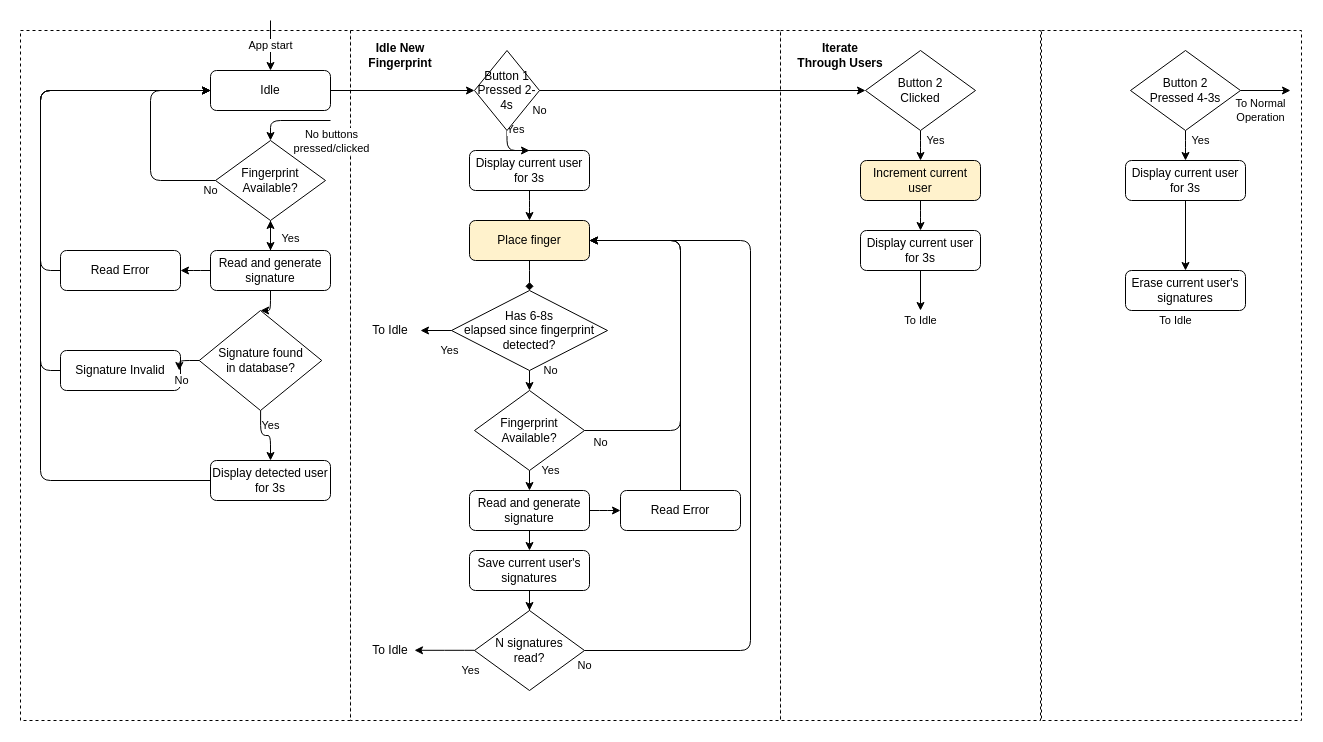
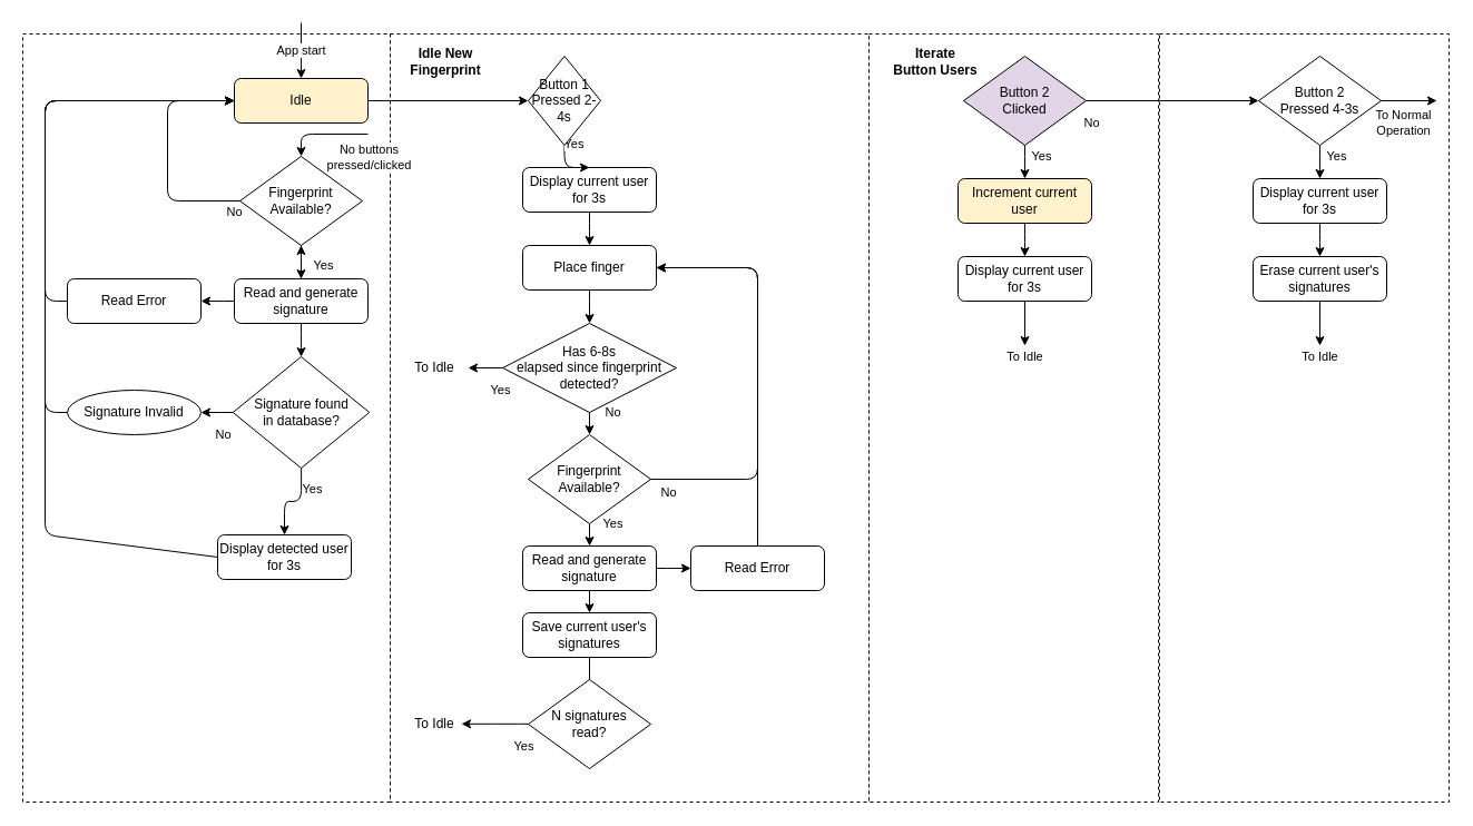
  <mxCell id="0" />
  <mxCell id="1" parent="0" />
  <mxCell id="2" value="" style="rounded=0;whiteSpace=wrap;html=1;dashed=1;" parent="1" vertex="1"><mxGeometry x="1041" y="30" width="260" height="690" as="geometry" /></mxCell>
  <mxCell id="3" value="" style="rounded=0;whiteSpace=wrap;html=1;dashed=1;" parent="1" vertex="1"><mxGeometry x="780" y="30" width="260" height="690" as="geometry" /></mxCell>
  <mxCell id="4" value="" style="rounded=0;whiteSpace=wrap;html=1;dashed=1;" parent="1" vertex="1"><mxGeometry x="350" y="30" width="430" height="690" as="geometry" /></mxCell>
  <mxCell id="5" value="" style="rounded=0;whiteSpace=wrap;html=1;dashed=1;" parent="1" vertex="1"><mxGeometry x="20" y="30" width="330" height="690" as="geometry" /></mxCell>
  <mxCell id="6" value="" style="edgeStyle=orthogonalEdgeStyle;rounded=1;orthogonalLoop=1;jettySize=auto;html=1;startArrow=none;startFill=0;entryX=0;entryY=0.5;entryDx=0;entryDy=0;" parent="1" source="7" target="21" edge="1"><mxGeometry relative="1" as="geometry" /></mxCell>
- <mxCell id="7" value="Idle" style="rounded=1;whiteSpace=wrap;html=1;fontSize=12;glass=0;strokeWidth=1;shadow=0;" parent="1" vertex="1"><mxGeometry x="210" y="70" width="120" height="40" as="geometry" /></mxCell>
+ <mxCell id="7" value="Idle" style="rounded=1;whiteSpace=wrap;html=1;fontSize=12;glass=0;strokeWidth=1;shadow=0;fillColor=#fff2cc;" parent="1" vertex="1"><mxGeometry x="210" y="70" width="120" height="40" as="geometry" /></mxCell>
  <mxCell id="8" value="" style="edgeStyle=orthogonalEdgeStyle;rounded=1;orthogonalLoop=1;jettySize=auto;html=1;startArrow=none;startFill=0;" parent="1" source="11" target="12" edge="1"><mxGeometry relative="1" as="geometry" /></mxCell>
  <mxCell id="9" value="" style="edgeStyle=orthogonalEdgeStyle;rounded=1;orthogonalLoop=1;jettySize=auto;html=1;startArrow=none;startFill=0;" parent="1" source="11" target="31" edge="1"><mxGeometry relative="1" as="geometry" /></mxCell>
  <mxCell id="10" value="" style="edgeStyle=orthogonalEdgeStyle;rounded=1;orthogonalLoop=1;jettySize=auto;html=1;startArrow=none;startFill=0;" parent="1" source="11" target="28" edge="1"><mxGeometry relative="1" as="geometry" /></mxCell>
  <mxCell id="11" value="Read and generate signature" style="rounded=1;whiteSpace=wrap;html=1;fontSize=12;glass=0;strokeWidth=1;shadow=0;" parent="1" vertex="1"><mxGeometry x="210" y="250" width="120" height="40" as="geometry" /></mxCell>
  <mxCell id="12" value="Read Error" style="rounded=1;whiteSpace=wrap;html=1;fontSize=12;glass=0;strokeWidth=1;shadow=0;" parent="1" vertex="1"><mxGeometry x="60" y="250" width="120" height="40" as="geometry" /></mxCell>
- <mxCell id="13" value="Display detected user for 3s" style="rounded=1;whiteSpace=wrap;html=1;fontSize=12;glass=0;strokeWidth=1;shadow=0;" parent="1" vertex="1"><mxGeometry x="210" y="460" width="120" height="40" as="geometry" /></mxCell>
- <mxCell id="14" value="Signature Invalid" style="rounded=1;whiteSpace=wrap;html=1;fontSize=12;glass=0;strokeWidth=1;shadow=0;" parent="1" vertex="1"><mxGeometry x="60" y="350" width="120" height="40" as="geometry" /></mxCell>
+ <mxCell id="13" value="Display detected user for 3s" style="rounded=1;whiteSpace=wrap;html=1;fontSize=12;glass=0;strokeWidth=1;shadow=0;" parent="1" vertex="1"><mxGeometry x="195" y="480" width="120" height="40" as="geometry" /></mxCell>
+ <mxCell id="14" value="Signature Invalid" style="ellipse;whiteSpace=wrap;html=1;fontSize=12;glass=0;strokeWidth=1;shadow=0;" parent="1" vertex="1"><mxGeometry x="60" y="350" width="120" height="40" as="geometry" /></mxCell>
  <mxCell id="15" value="" style="edgeStyle=orthogonalEdgeStyle;rounded=1;orthogonalLoop=1;jettySize=auto;html=1;startArrow=none;startFill=0;entryX=0.5;entryY=0;entryDx=0;entryDy=0;" parent="1" source="16" target="38" edge="1"><mxGeometry relative="1" as="geometry" /></mxCell>
  <mxCell id="16" value="Display current user for 3s" style="rounded=1;whiteSpace=wrap;html=1;fontSize=12;glass=0;strokeWidth=1;shadow=0;" parent="1" vertex="1"><mxGeometry x="469" y="150" width="120" height="40" as="geometry" /></mxCell>
- <mxCell id="17" value="" style="edgeStyle=orthogonalEdgeStyle;rounded=0;orthogonalLoop=1;jettySize=auto;html=1;" edge="1" parent="1" source="18" target="47"><mxGeometry relative="1" as="geometry" /></mxCell>
+ <mxCell id="17" value="" style="edgeStyle=orthogonalEdgeStyle;rounded=0;orthogonalLoop=1;jettySize=auto;html=1;endArrow=none;" edge="1" parent="1" source="18" target="47"><mxGeometry relative="1" as="geometry" /></mxCell>
  <mxCell id="18" value="Save current user's signatures" style="rounded=1;whiteSpace=wrap;html=1;fontSize=12;glass=0;strokeWidth=1;shadow=0;" parent="1" vertex="1"><mxGeometry x="469" y="550" width="120" height="40" as="geometry" /></mxCell>
  <mxCell id="19" value="App start" style="endArrow=classic;html=1;rounded=0;entryX=0.5;entryY=0;entryDx=0;entryDy=0;" parent="1" target="7" edge="1"><mxGeometry width="50" height="50" relative="1" as="geometry"><mxPoint x="270" y="20" as="sourcePoint" /><mxPoint x="440" y="220" as="targetPoint" /></mxGeometry></mxCell>
  <mxCell id="20" value="Yes" style="edgeStyle=orthogonalEdgeStyle;rounded=1;orthogonalLoop=1;jettySize=auto;html=1;startArrow=none;startFill=0;" parent="1" source="21" target="16" edge="1"><mxGeometry x="0.333" y="21" relative="1" as="geometry"><mxPoint as="offset" /></mxGeometry></mxCell>
  <mxCell id="21" value="Button 1 &lt;br&gt;Pressed 2-4s" style="rhombus;whiteSpace=wrap;html=1;" parent="1" vertex="1"><mxGeometry x="474" y="50" width="65" height="80" as="geometry" /></mxCell>
  <mxCell id="22" value="Yes" style="edgeStyle=orthogonalEdgeStyle;rounded=1;orthogonalLoop=1;jettySize=auto;html=1;startArrow=none;startFill=0;" parent="1" source="24" target="60" edge="1"><mxGeometry x="0.2" y="15" relative="1" as="geometry"><mxPoint as="offset" /></mxGeometry></mxCell>
- <mxCell id="24" value="Button 2&lt;br&gt;Clicked" style="rhombus;whiteSpace=wrap;html=1;" parent="1" vertex="1"><mxGeometry x="865" y="50" width="110" height="80" as="geometry" /></mxCell>
+ <mxCell id="23" value="No" style="edgeStyle=orthogonalEdgeStyle;rounded=1;orthogonalLoop=1;jettySize=auto;html=1;startArrow=none;startFill=0;entryX=0;entryY=0.5;entryDx=0;entryDy=0;" parent="1" source="24" target="26" edge="1"><mxGeometry x="-0.935" y="-20" relative="1" as="geometry"><mxPoint as="offset" /></mxGeometry></mxCell>
+ <mxCell id="24" value="Button 2&lt;br&gt;Clicked" style="rhombus;whiteSpace=wrap;html=1;fillColor=#e1d5e7;" parent="1" vertex="1"><mxGeometry x="865" y="50" width="110" height="80" as="geometry" /></mxCell>
  <mxCell id="25" value="Yes" style="edgeStyle=orthogonalEdgeStyle;rounded=1;orthogonalLoop=1;jettySize=auto;html=1;startArrow=none;startFill=0;" parent="1" source="26" target="63" edge="1"><mxGeometry x="0.2" y="15" relative="1" as="geometry"><mxPoint as="offset" /></mxGeometry></mxCell>
  <mxCell id="26" value="Button 2&lt;br&gt;Pressed 4-3s" style="rhombus;whiteSpace=wrap;html=1;" parent="1" vertex="1"><mxGeometry x="1130" y="50" width="110" height="80" as="geometry" /></mxCell>
  <mxCell id="27" value="Yes" style="edgeStyle=orthogonalEdgeStyle;rounded=0;orthogonalLoop=1;jettySize=auto;html=1;" parent="1" source="28" edge="1"><mxGeometry x="0.2" y="20" relative="1" as="geometry"><mxPoint x="270" y="250" as="targetPoint" /><mxPoint as="offset" /></mxGeometry></mxCell>
  <mxCell id="28" value="Fingerprint&lt;br&gt;Available?" style="rhombus;whiteSpace=wrap;html=1;" parent="1" vertex="1"><mxGeometry x="215" y="140" width="110" height="80" as="geometry" /></mxCell>
  <mxCell id="29" value="No" style="edgeStyle=orthogonalEdgeStyle;rounded=1;orthogonalLoop=1;jettySize=auto;html=1;startArrow=none;startFill=0;" parent="1" source="31" target="14" edge="1"><mxGeometry x="0.218" y="20" relative="1" as="geometry"><mxPoint as="offset" /></mxGeometry></mxCell>
  <mxCell id="30" value="Yes" style="edgeStyle=orthogonalEdgeStyle;rounded=1;orthogonalLoop=1;jettySize=auto;html=1;startArrow=none;startFill=0;" parent="1" source="31" target="13" edge="1"><mxGeometry x="-0.499" y="10" relative="1" as="geometry"><mxPoint as="offset" /></mxGeometry></mxCell>
- <mxCell id="31" value="Signature found &lt;br&gt;in database?" style="rhombus;whiteSpace=wrap;html=1;" parent="1" vertex="1"><mxGeometry x="198.75" y="310" width="122.5" height="100" as="geometry" /></mxCell>
+ <mxCell id="31" value="Signature found &lt;br&gt;in database?" style="rhombus;whiteSpace=wrap;html=1;" parent="1" vertex="1"><mxGeometry x="208.75" y="320" width="122.5" height="100" as="geometry" /></mxCell>
  <mxCell id="32" value="No" style="endArrow=classic;startArrow=none;html=1;rounded=1;exitX=0;exitY=0.5;exitDx=0;exitDy=0;entryX=0;entryY=0.5;entryDx=0;entryDy=0;startFill=0;" parent="1" source="28" target="7" edge="1"><mxGeometry x="-0.954" y="10" width="50" height="50" relative="1" as="geometry"><mxPoint x="120" y="160" as="sourcePoint" /><mxPoint x="170" y="110" as="targetPoint" /><Array as="points"><mxPoint x="150" y="180" /><mxPoint x="150" y="90" /></Array><mxPoint as="offset" /></mxGeometry></mxCell>
  <mxCell id="33" value="" style="endArrow=classic;html=1;rounded=1;exitX=0;exitY=0.5;exitDx=0;exitDy=0;entryX=0;entryY=0.5;entryDx=0;entryDy=0;" parent="1" source="14" target="7" edge="1"><mxGeometry width="50" height="50" relative="1" as="geometry"><mxPoint x="290" y="350" as="sourcePoint" /><mxPoint x="340" y="300" as="targetPoint" /><Array as="points"><mxPoint x="40" y="370" /><mxPoint x="40" y="90" /></Array></mxGeometry></mxCell>
  <mxCell id="34" value="" style="endArrow=classic;html=1;rounded=1;exitX=0;exitY=0.5;exitDx=0;exitDy=0;" parent="1" source="12" edge="1"><mxGeometry width="50" height="50" relative="1" as="geometry"><mxPoint x="290" y="350" as="sourcePoint" /><mxPoint x="210" y="90" as="targetPoint" /><Array as="points"><mxPoint x="40" y="270" /><mxPoint x="40" y="90" /></Array></mxGeometry></mxCell>
  <mxCell id="35" value="" style="endArrow=classic;html=1;rounded=1;exitX=0;exitY=0.5;exitDx=0;exitDy=0;entryX=0;entryY=0.5;entryDx=0;entryDy=0;" parent="1" source="13" target="7" edge="1"><mxGeometry width="50" height="50" relative="1" as="geometry"><mxPoint x="240" y="290" as="sourcePoint" /><mxPoint x="180" y="120" as="targetPoint" /><Array as="points"><mxPoint x="40" y="480" /><mxPoint x="40" y="90" /></Array></mxGeometry></mxCell>
  <mxCell id="36" value="&lt;b&gt;Idle New Fingerprint&lt;/b&gt;" style="text;html=1;strokeColor=none;fillColor=none;align=center;verticalAlign=middle;whiteSpace=wrap;rounded=0;dashed=1;" parent="1" vertex="1"><mxGeometry x="350" y="40" width="100" height="30" as="geometry" /></mxCell>
- <mxCell id="37" value="" style="edgeStyle=orthogonalEdgeStyle;rounded=1;orthogonalLoop=1;jettySize=auto;html=1;startArrow=none;startFill=0;endArrow=diamond;" parent="1" source="38" target="46" edge="1"><mxGeometry relative="1" as="geometry" /></mxCell>
- <mxCell id="38" value="Place finger" style="rounded=1;whiteSpace=wrap;html=1;fontSize=12;glass=0;strokeWidth=1;shadow=0;fillColor=#fff2cc;" parent="1" vertex="1"><mxGeometry x="469" y="220" width="120" height="40" as="geometry" /></mxCell>
+ <mxCell id="37" value="" style="edgeStyle=orthogonalEdgeStyle;rounded=1;orthogonalLoop=1;jettySize=auto;html=1;startArrow=none;startFill=0;" parent="1" source="38" target="46" edge="1"><mxGeometry relative="1" as="geometry" /></mxCell>
+ <mxCell id="38" value="Place finger" style="rounded=1;whiteSpace=wrap;html=1;fontSize=12;glass=0;strokeWidth=1;shadow=0;" parent="1" vertex="1"><mxGeometry x="469" y="220" width="120" height="40" as="geometry" /></mxCell>
  <mxCell id="39" value="Yes" style="edgeStyle=orthogonalEdgeStyle;rounded=1;orthogonalLoop=1;jettySize=auto;html=1;startArrow=none;startFill=0;" parent="1" source="40" target="43" edge="1"><mxGeometry x="0.334" y="21" relative="1" as="geometry"><mxPoint as="offset" /></mxGeometry></mxCell>
  <mxCell id="40" value="Fingerprint&lt;br&gt;Available?" style="rhombus;whiteSpace=wrap;html=1;" parent="1" vertex="1"><mxGeometry x="474" y="390" width="110" height="80" as="geometry" /></mxCell>
  <mxCell id="41" value="" style="edgeStyle=orthogonalEdgeStyle;rounded=1;orthogonalLoop=1;jettySize=auto;html=1;startArrow=none;startFill=0;" parent="1" source="43" target="44" edge="1"><mxGeometry relative="1" as="geometry" /></mxCell>
  <mxCell id="42" value="" style="edgeStyle=orthogonalEdgeStyle;rounded=0;orthogonalLoop=1;jettySize=auto;html=1;" edge="1" parent="1" source="43"><mxGeometry relative="1" as="geometry"><mxPoint x="529" y="550" as="targetPoint" /></mxGeometry></mxCell>
  <mxCell id="43" value="Read and generate signature" style="rounded=1;whiteSpace=wrap;html=1;fontSize=12;glass=0;strokeWidth=1;shadow=0;" parent="1" vertex="1"><mxGeometry x="469" y="490" width="120" height="40" as="geometry" /></mxCell>
  <mxCell id="44" value="Read Error" style="rounded=1;whiteSpace=wrap;html=1;fontSize=12;glass=0;strokeWidth=1;shadow=0;" parent="1" vertex="1"><mxGeometry x="620" y="490" width="120" height="40" as="geometry" /></mxCell>
  <mxCell id="45" value="No" style="edgeStyle=orthogonalEdgeStyle;rounded=1;orthogonalLoop=1;jettySize=auto;html=1;startArrow=none;startFill=0;" parent="1" source="46" target="40" edge="1"><mxGeometry x="0.333" y="21" relative="1" as="geometry"><mxPoint as="offset" /></mxGeometry></mxCell>
  <mxCell id="46" value="Has 6-8s&lt;br&gt;elapsed since fingerprint detected?" style="rhombus;whiteSpace=wrap;html=1;" parent="1" vertex="1"><mxGeometry x="451" y="290" width="156" height="80" as="geometry" /></mxCell>
  <mxCell id="47" value="N signatures&lt;br&gt;read?" style="rhombus;whiteSpace=wrap;html=1;" parent="1" vertex="1"><mxGeometry x="474" y="610" width="110" height="80" as="geometry" /></mxCell>
  <mxCell id="48" value="Yes" style="endArrow=classic;html=1;rounded=1;exitX=0;exitY=0.5;exitDx=0;exitDy=0;" parent="1" source="46" edge="1"><mxGeometry x="-0.852" y="20" width="50" height="50" relative="1" as="geometry"><mxPoint x="410" y="320" as="sourcePoint" /><mxPoint x="420" y="330" as="targetPoint" /><mxPoint as="offset" /></mxGeometry></mxCell>
  <mxCell id="49" value="To Idle" style="text;html=1;strokeColor=none;fillColor=none;align=center;verticalAlign=middle;whiteSpace=wrap;rounded=0;dashed=1;" parent="1" vertex="1"><mxGeometry x="360" y="315" width="60" height="30" as="geometry" /></mxCell>
  <mxCell id="50" value="" style="endArrow=classic;html=1;rounded=1;exitX=1;exitY=0.5;exitDx=0;exitDy=0;entryX=1;entryY=0.5;entryDx=0;entryDy=0;" parent="1" source="40" target="38" edge="1"><mxGeometry width="50" height="50" relative="1" as="geometry"><mxPoint x="510" y="470" as="sourcePoint" /><mxPoint x="560" y="420" as="targetPoint" /><Array as="points"><mxPoint x="680" y="430" /><mxPoint x="680" y="240" /></Array></mxGeometry></mxCell>
  <mxCell id="51" value="No" style="edgeLabel;html=1;align=center;verticalAlign=middle;resizable=0;points=[];" parent="50" vertex="1" connectable="0"><mxGeometry x="-0.071" y="2" relative="1" as="geometry"><mxPoint x="-79" y="90" as="offset" /></mxGeometry></mxCell>
  <mxCell id="52" value="" style="endArrow=classic;html=1;rounded=1;exitX=0.5;exitY=0;exitDx=0;exitDy=0;entryX=1;entryY=0.5;entryDx=0;entryDy=0;" parent="1" source="44" target="38" edge="1"><mxGeometry width="50" height="50" relative="1" as="geometry"><mxPoint x="510" y="410" as="sourcePoint" /><mxPoint x="560" y="360" as="targetPoint" /><Array as="points"><mxPoint x="680" y="240" /></Array></mxGeometry></mxCell>
- <mxCell id="53" value="No" style="endArrow=classic;html=1;rounded=1;exitX=1;exitY=0.5;exitDx=0;exitDy=0;entryX=1;entryY=0.5;entryDx=0;entryDy=0;" parent="1" source="47" target="38" edge="1"><mxGeometry x="-1" y="-15" width="50" height="50" relative="1" as="geometry"><mxPoint x="450" y="470" as="sourcePoint" /><mxPoint x="500" y="420" as="targetPoint" /><Array as="points"><mxPoint x="750" y="650" /><mxPoint x="750" y="240" /></Array><mxPoint as="offset" /></mxGeometry></mxCell>
  <mxCell id="54" value="Yes" style="endArrow=classic;html=1;rounded=1;" parent="1" edge="1"><mxGeometry x="-0.867" y="20" width="50" height="50" relative="1" as="geometry"><mxPoint x="474" y="649.8" as="sourcePoint" /><mxPoint x="414" y="649.8" as="targetPoint" /><Array as="points"><mxPoint x="454" y="649.8" /></Array><mxPoint as="offset" /></mxGeometry></mxCell>
  <mxCell id="55" value="To Idle" style="text;html=1;strokeColor=none;fillColor=none;align=center;verticalAlign=middle;whiteSpace=wrap;rounded=0;dashed=1;" parent="1" vertex="1"><mxGeometry x="360" y="635" width="60" height="30" as="geometry" /></mxCell>
- <mxCell id="56" value="&lt;b&gt;Iterate &lt;br&gt;Through Users&lt;br&gt;&lt;/b&gt;" style="text;html=1;strokeColor=none;fillColor=none;align=center;verticalAlign=middle;whiteSpace=wrap;rounded=0;dashed=1;" parent="1" vertex="1"><mxGeometry x="780" y="30" width="120" height="50" as="geometry" /></mxCell>
+ <mxCell id="56" value="&lt;b&gt;Iterate &lt;br&gt;Button Users&lt;br&gt;&lt;/b&gt;" style="text;html=1;strokeColor=none;fillColor=none;align=center;verticalAlign=middle;whiteSpace=wrap;rounded=0;dashed=1;" parent="1" vertex="1"><mxGeometry x="780" y="30" width="120" height="50" as="geometry" /></mxCell>
  <mxCell id="57" value="Display current user for 3s" style="rounded=1;whiteSpace=wrap;html=1;fontSize=12;glass=0;strokeWidth=1;shadow=0;" parent="1" vertex="1"><mxGeometry x="860" y="230" width="120" height="40" as="geometry" /></mxCell>
  <mxCell id="58" value="To Idle" style="endArrow=classic;html=1;rounded=1;exitX=0.5;exitY=1;exitDx=0;exitDy=0;" parent="1" source="57" edge="1"><mxGeometry x="1" y="10" width="50" height="50" relative="1" as="geometry"><mxPoint x="715" y="270" as="sourcePoint" /><mxPoint x="920" y="310" as="targetPoint" /><mxPoint x="-10" y="10" as="offset" /></mxGeometry></mxCell>
  <mxCell id="59" value="" style="edgeStyle=orthogonalEdgeStyle;rounded=1;orthogonalLoop=1;jettySize=auto;html=1;startArrow=none;startFill=0;" parent="1" source="60" target="57" edge="1"><mxGeometry relative="1" as="geometry" /></mxCell>
  <mxCell id="60" value="Increment current user" style="rounded=1;whiteSpace=wrap;html=1;fontSize=12;glass=0;strokeWidth=1;shadow=0;fillColor=#fff2cc;" parent="1" vertex="1"><mxGeometry x="860" y="160" width="120" height="40" as="geometry" /></mxCell>
- <mxCell id="61" value="No" style="endArrow=classic;html=1;rounded=1;exitX=1;exitY=0.5;exitDx=0;exitDy=0;entryX=0;entryY=0.5;entryDx=0;entryDy=0;" parent="1" source="21" target="24" edge="1"><mxGeometry x="-1" y="-20" width="50" height="50" relative="1" as="geometry"><mxPoint x="750" y="200" as="sourcePoint" /><mxPoint x="800" y="150" as="targetPoint" /><mxPoint as="offset" /></mxGeometry></mxCell>
  <mxCell id="62" value="" style="edgeStyle=orthogonalEdgeStyle;rounded=1;orthogonalLoop=1;jettySize=auto;html=1;startArrow=none;startFill=0;" parent="1" source="63" target="66" edge="1"><mxGeometry relative="1" as="geometry" /></mxCell>
  <mxCell id="63" value="Display current user for 3s" style="rounded=1;whiteSpace=wrap;html=1;fontSize=12;glass=0;strokeWidth=1;shadow=0;" parent="1" vertex="1"><mxGeometry x="1125" y="160" width="120" height="40" as="geometry" /></mxCell>
  <mxCell id="64" value="" style="endArrow=classic;html=1;rounded=1;entryX=0.5;entryY=0;entryDx=0;entryDy=0;" parent="1" target="28" edge="1"><mxGeometry width="50" height="50" relative="1" as="geometry"><mxPoint x="330" y="120" as="sourcePoint" /><mxPoint x="415" y="110" as="targetPoint" /><Array as="points"><mxPoint x="270" y="120" /></Array></mxGeometry></mxCell>
  <mxCell id="65" value="No buttons &lt;br&gt;pressed/clicked" style="edgeLabel;html=1;align=center;verticalAlign=middle;resizable=0;points=[];" parent="64" vertex="1" connectable="0"><mxGeometry x="-0.48" y="2" relative="1" as="geometry"><mxPoint x="21" y="18" as="offset" /></mxGeometry></mxCell>
- <mxCell id="66" value="Erase current user's signatures" style="rounded=1;whiteSpace=wrap;html=1;fontSize=12;glass=0;strokeWidth=1;shadow=0;" parent="1" vertex="1"><mxGeometry x="1125" y="270" width="120" height="40" as="geometry" /></mxCell>
+ <mxCell id="66" value="Erase current user's signatures" style="rounded=1;whiteSpace=wrap;html=1;fontSize=12;glass=0;strokeWidth=1;shadow=0;" parent="1" vertex="1"><mxGeometry x="1125" y="230" width="120" height="40" as="geometry" /></mxCell>
  <mxCell id="67" value="To Idle" style="endArrow=classic;html=1;rounded=1;exitX=0.5;exitY=1;exitDx=0;exitDy=0;" parent="1" source="66" edge="1"><mxGeometry x="1" y="10" width="50" height="50" relative="1" as="geometry"><mxPoint x="1184.71" y="280" as="sourcePoint" /><mxPoint x="1185" y="310" as="targetPoint" /><mxPoint x="-10" y="10" as="offset" /></mxGeometry></mxCell>
  <mxCell id="68" value="To Normal &lt;br&gt;Operation" style="endArrow=classic;html=1;rounded=1;exitX=1;exitY=0.5;exitDx=0;exitDy=0;" parent="1" source="26" edge="1"><mxGeometry x="-0.2" y="-20" width="50" height="50" relative="1" as="geometry"><mxPoint x="970" y="320" as="sourcePoint" /><mxPoint x="1290" y="90" as="targetPoint" /><mxPoint as="offset" /></mxGeometry></mxCell>
